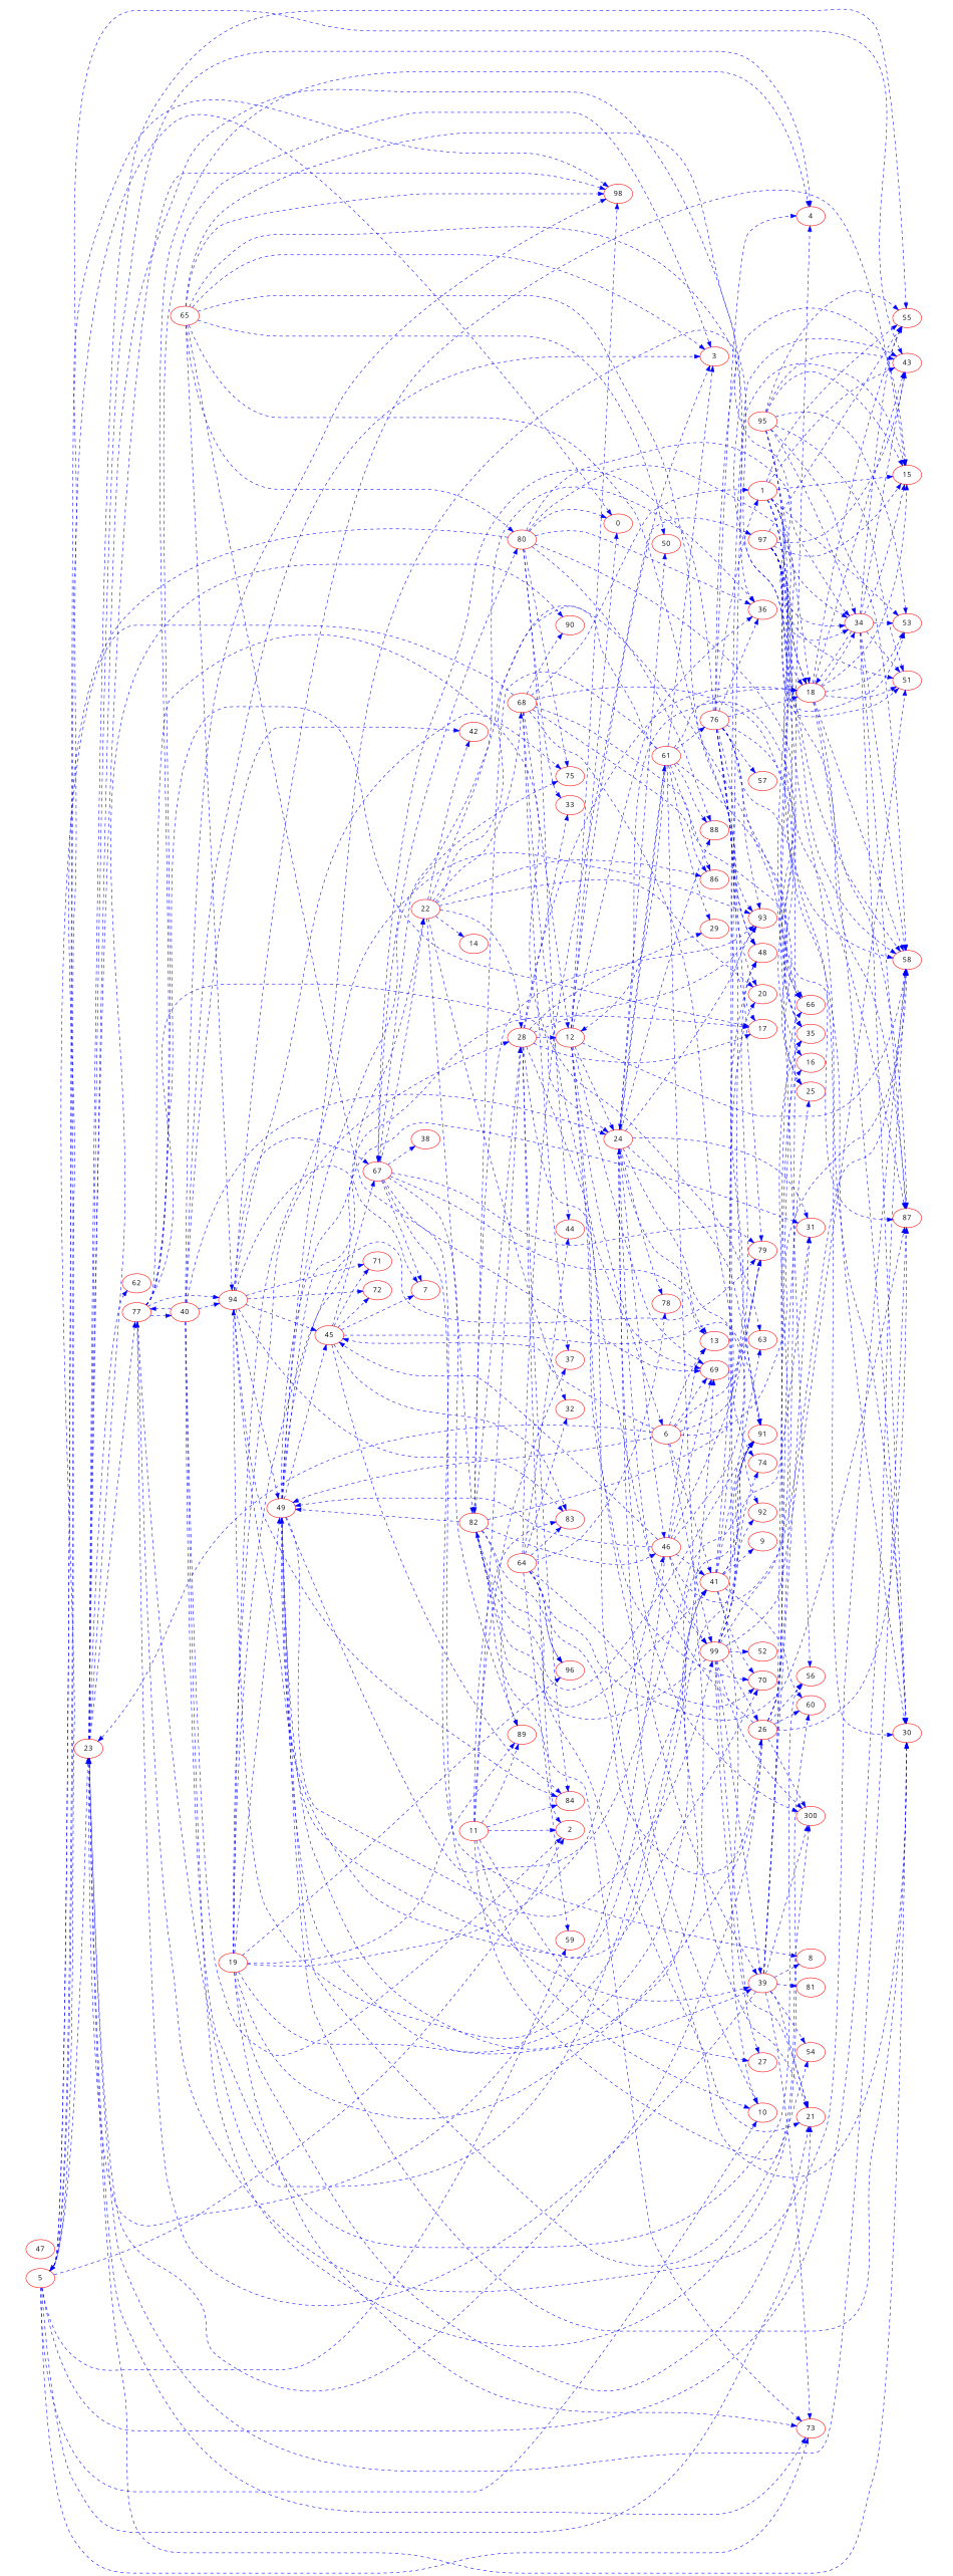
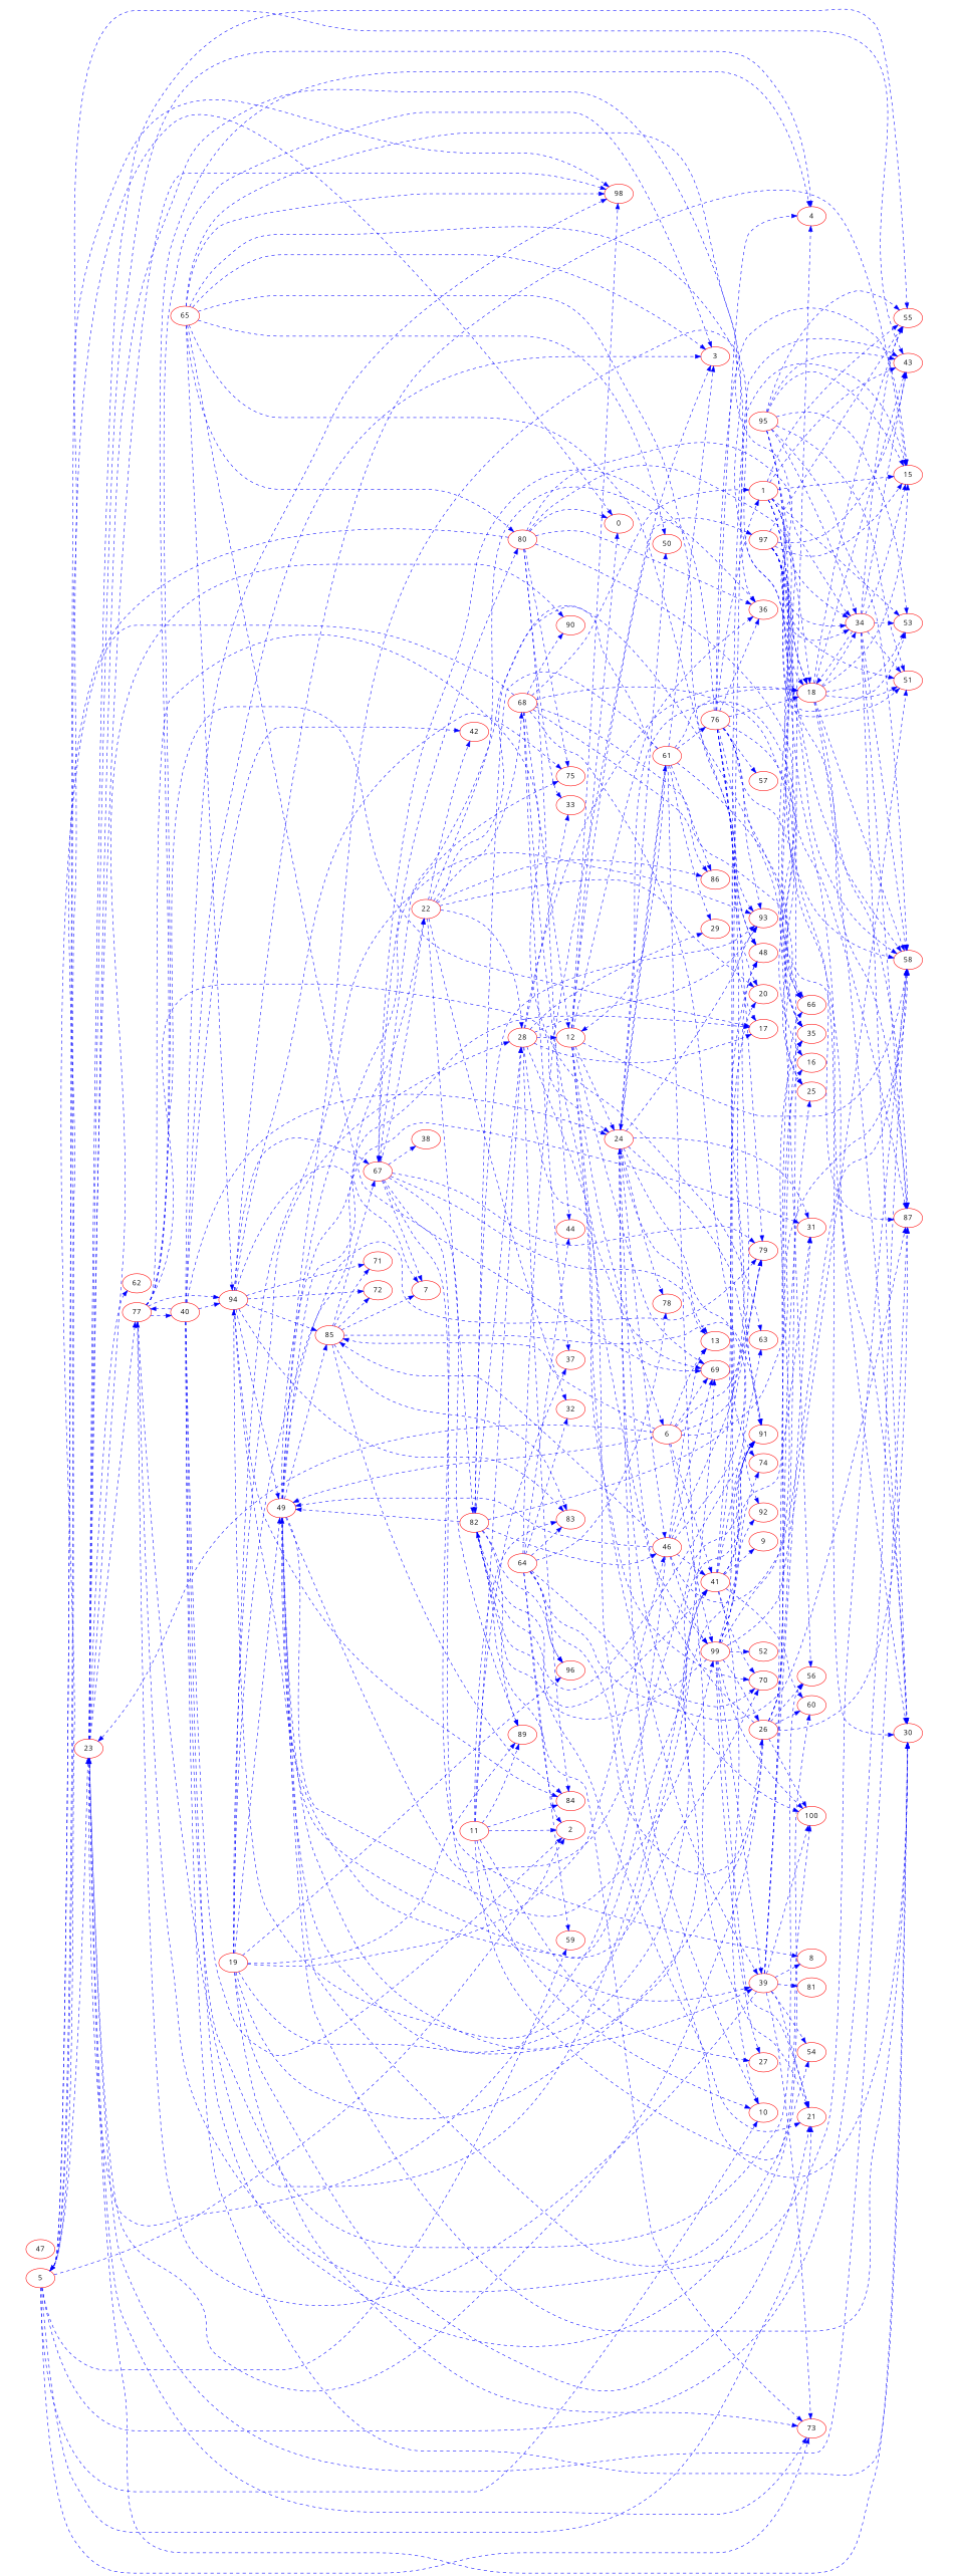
  digraph {
    fontname="Open Sans"
    rankdir=LR
    node [color=Red fontname="Open Sans"]
    edge [color=Blue fontname="Open Sans" style=dashed]
    1
    18
    30
    34
    43
    n6 [label=15]
    51
    53
    55
    58
    87
    5
    0
    2
    10
    21
    23
    59
    73
    98
    4
    35
    62
    77
    90
    69
    94
    63
    17
    3
    24
    40
    6
    13
    41
    48
    49
    79
-   85 [label=45]
+   85
    99
    91
    20
    31
    60
    9
    70
    39
    22
    66
-   100 [label=300]
+   100
    75
    83
    84
    67
    7
    71
    72
    27
    82
    92
    26
    74
    52
    54
    25
    8
    81
    28
    36
-   14
    32
    42
    68
    86
    89
    38
    80
    93
    46
    96
    16
    56
    11
    37
    12
    29
    33
    50
    61
    78
-   88
    76
    19
    57
    47
    44
    64
    97
    65
    95
    1 -> 18
    1 -> 30
    1 -> 34
    1 -> 43
    1 -> n6
    1 -> 51
    1 -> 53
    1 -> 55
    1 -> 58
    1 -> 87
    18 -> 30
    18 -> 34
    18 -> 43
    18 -> n6
    18 -> 51
    18 -> 53
    18 -> 55
    18 -> 58
    18 -> 87
    34 -> 18
    34 -> 30
    34 -> 43
    34 -> n6
    34 -> 51
    34 -> 53
    34 -> 55
    34 -> 58
    34 -> 87
    5 -> 43
    5 -> 58
    5 -> 0
    5 -> 2
    5 -> 10
    5 -> 21
    5 -> 23
    5 -> 59
    5 -> 73
    5 -> 98
    23 -> 30
    23 -> 55
    23 -> 87
    23 -> 73
    23 -> 98
    23 -> 4
    23 -> 35
    23 -> 62
    23 -> 77
    23 -> 90
    77 -> 58
    77 -> 4
    77 -> 69
    77 -> 94
    77 -> 63
    77 -> 17
    77 -> 3
    77 -> 24
    77 -> 40
    94 -> n6
    94 -> 49
    94 -> 85
    94 -> 91
    94 -> 75
    94 -> 83
    94 -> 84
    94 -> 67
    94 -> 7
    94 -> 71
    94 -> 72
    24 -> 10
    24 -> 13
    24 -> 91
    24 -> 31
    24 -> 66
    24 -> 100
    24 -> 92
    24 -> 93
    24 -> 46
    24 -> 50
    24 -> 61
    24 -> 78
-   24 -> 88
+   40 -> 30
    40 -> 2
    40 -> 98
    40 -> 77
    40 -> 94
    40 -> 3
    40 -> 24
    40 -> 60
    40 -> 42
    40 -> 56
    6 -> 58
    6 -> 23
    6 -> 69
    6 -> 13
    6 -> 41
    6 -> 48
    6 -> 49
    6 -> 79
    6 -> 85
    6 -> 99
    41 -> 43
    41 -> 10
    41 -> 94
    41 -> 63
    41 -> 91
    41 -> 20
    41 -> 31
    41 -> 60
    41 -> 9
    41 -> 70
    49 -> 30
    49 -> 17
    49 -> 85
    49 -> 99
    49 -> 91
    49 -> 31
    49 -> 70
    49 -> 39
    49 -> 22
    49 -> 66
    49 -> 100
    49 -> 75
    85 -> 91
    85 -> 83
    85 -> 84
    85 -> 67
    85 -> 7
    85 -> 71
    85 -> 72
    99 -> n6
    99 -> 51
    99 -> 21
    99 -> 35
    99 -> 91
    99 -> 39
    99 -> 100
    99 -> 27
    99 -> 82
    99 -> 92
    99 -> 26
    99 -> 74
    99 -> 52
    39 -> 21
    39 -> 73
    39 -> 35
    39 -> 77
    39 -> 31
    39 -> 100
    39 -> 54
    39 -> 25
    39 -> 8
    39 -> 81
    22 -> 20
    22 -> 82
    22 -> 25
    22 -> 28
    22 -> 36
-   22 -> 14
    22 -> 32
    22 -> 42
    22 -> 68
    22 -> 86
    67 -> 13
    67 -> 79
    67 -> 39
    67 -> 22
    67 -> 7
    67 -> 8
    67 -> 89
    67 -> 38
    67 -> 80
    82 -> 21
    82 -> 73
    82 -> 41
    82 -> 49
    82 -> 79
    82 -> 91
    82 -> 28
    82 -> 89
    82 -> 93
    82 -> 46
    82 -> 96
    26 -> 87
    26 -> 23
    26 -> 4
    26 -> 24
    26 -> 49
    26 -> 60
    26 -> 66
    26 -> 100
    26 -> 16
    26 -> 56
    28 -> 18
    28 -> 30
-   28 -> 2
+   64 -> 2
    28 -> 69
    28 -> 17
    28 -> 84
    28 -> 93
    28 -> 12
    28 -> 29
    28 -> 33
    68 -> 1
    68 -> 5
    68 -> 90
    68 -> 70
    68 -> 74
    68 -> 25
    68 -> 86
    68 -> 16
    68 -> 37
    68 -> 12
    80 -> 18
    80 -> 34
    80 -> 58
    80 -> 5
    80 -> 0
    80 -> 75
    80 -> 36
    80 -> 33
-   80 -> 88
    80 -> 44
    46 -> 58
    46 -> 23
    46 -> 69
    46 -> 13
    46 -> 41
    46 -> 48
    46 -> 49
    46 -> 79
    46 -> 85
    46 -> 99
    11 -> 2
    11 -> 10
    11 -> 83
    11 -> 84
    11 -> 27
    11 -> 54
    11 -> 28
    11 -> 89
    11 -> 37
    12 -> 58
    12 -> 0
    12 -> 98
    12 -> 69
    12 -> 3
    12 -> 24
    12 -> 6
    12 -> 99
    12 -> 39
    12 -> 36
    61 -> 18
    61 -> 21
    61 -> 35
    61 -> 3
    61 -> 24
    61 -> 67
    61 -> 82
    61 -> 86
    61 -> 12
    61 -> 29
-   61 -> 88
    61 -> 76
    76 -> 1
    76 -> 18
    76 -> n6
    76 -> 4
    76 -> 35
    76 -> 17
    76 -> 48
    76 -> 79
    76 -> 91
    76 -> 20
    76 -> 66
    76 -> 67
    76 -> 36
    76 -> 93
    76 -> 56
    76 -> 57
    19 -> 21
    19 -> 73
    19 -> 41
    19 -> 49
    19 -> 79
    19 -> 91
    19 -> 28
    19 -> 89
    19 -> 93
    19 -> 46
    19 -> 96
    64 -> 87
    64 -> 59
    64 -> 70
    64 -> 83
    64 -> 26
    64 -> 32
    64 -> 96
    64 -> 78
    64 -> 44
    64 -> 97
    97 -> 18
    97 -> 30
    97 -> 34
    97 -> 43
    97 -> n6
    97 -> 51
    97 -> 53
    97 -> 55
    97 -> 58
    97 -> 87
    65 -> 34
    65 -> 98
    65 -> 69
    65 -> 94
    65 -> 3
    65 -> 48
    65 -> 36
    65 -> 80
    65 -> 93
    65 -> 50
    95 -> 18
    95 -> 30
    95 -> 34
    95 -> 43
    95 -> n6
    95 -> 51
    95 -> 53
    95 -> 55
    95 -> 58
    95 -> 87
  }
